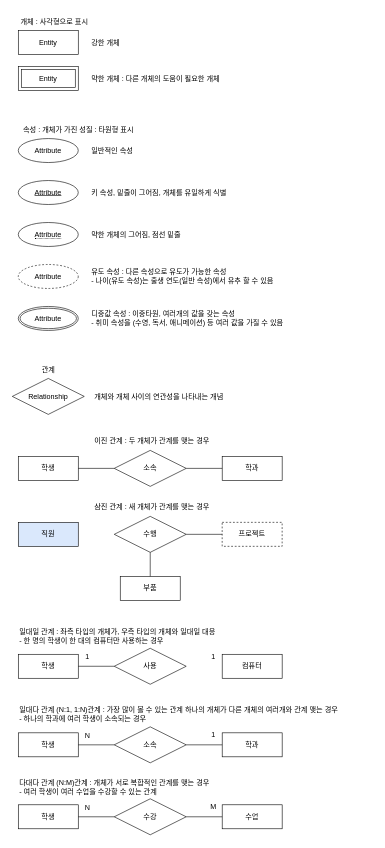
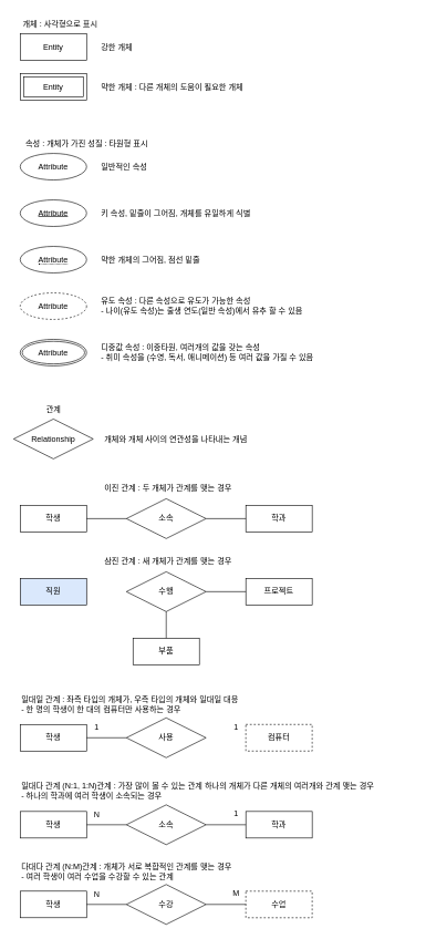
  <mxCell id="0" />
  <mxCell id="1" parent="0" />
  <mxCell id="2" value="Entity" style="whiteSpace=wrap;html=1;align=center;" vertex="1" parent="1"><mxGeometry x="30" y="50" width="100" height="40" as="geometry" /></mxCell>
  <mxCell id="3" value="개체 : 사각형으로 표시" style="text;html=1;align=center;verticalAlign=middle;resizable=0;points=[];autosize=1;strokeColor=none;fillColor=none;" vertex="1" parent="1"><mxGeometry x="20" y="20" width="140" height="30" as="geometry" /></mxCell>
  <mxCell id="4" value="Entity" style="shape=ext;margin=3;double=1;whiteSpace=wrap;html=1;align=center;" vertex="1" parent="1"><mxGeometry x="30" y="110" width="100" height="40" as="geometry" /></mxCell>
  <mxCell id="5" value="강한 개체" style="text;html=1;align=left;verticalAlign=middle;resizable=0;points=[];autosize=1;strokeColor=none;fillColor=none;rotation=0;" vertex="1" parent="1"><mxGeometry x="150" y="55" width="70" height="30" as="geometry" /></mxCell>
  <mxCell id="6" value="약한 개체 : 다른 개체의 도움이 필요한 개체" style="text;html=1;align=left;verticalAlign=middle;resizable=0;points=[];autosize=1;strokeColor=none;fillColor=none;" vertex="1" parent="1"><mxGeometry x="150" y="115" width="250" height="30" as="geometry" /></mxCell>
  <mxCell id="7" value="Attribute" style="ellipse;whiteSpace=wrap;html=1;align=center;" vertex="1" parent="1"><mxGeometry x="30" y="230" width="100" height="40" as="geometry" /></mxCell>
  <mxCell id="8" value="속성 : 개체가 가진 성질 : 타원형 표시" style="text;html=1;align=center;verticalAlign=middle;resizable=0;points=[];autosize=1;strokeColor=none;fillColor=none;" vertex="1" parent="1"><mxGeometry x="20" y="200" width="220" height="30" as="geometry" /></mxCell>
  <mxCell id="9" value="일반적인 속성" style="text;html=1;align=left;verticalAlign=middle;resizable=0;points=[];autosize=1;strokeColor=none;fillColor=none;" vertex="1" parent="1"><mxGeometry x="150" y="235" width="100" height="30" as="geometry" /></mxCell>
  <mxCell id="10" value="키 속성, 밑줄이 그어짐, 개체를 유일하게 식별" style="text;html=1;align=left;verticalAlign=middle;resizable=0;points=[];autosize=1;strokeColor=none;fillColor=none;" vertex="1" parent="1"><mxGeometry x="150" y="305" width="270" height="30" as="geometry" /></mxCell>
  <mxCell id="11" value="약한 개체의 그어짐, 점선 밑줄" style="text;html=1;align=left;verticalAlign=middle;resizable=0;points=[];autosize=1;strokeColor=none;fillColor=none;" vertex="1" parent="1"><mxGeometry x="150" y="375" width="180" height="30" as="geometry" /></mxCell>
  <mxCell id="12" value="Attribute" style="ellipse;whiteSpace=wrap;html=1;align=center;dashed=1;" vertex="1" parent="1"><mxGeometry x="30" y="440" width="100" height="40" as="geometry" /></mxCell>
  <mxCell id="13" value="유도 속성 : 다른 속성으로 유도가 가능한 속성&lt;div&gt;- 나이(유도 속성)는 출생 연도(일반 속성)에서 유추 할 수 있음&lt;/div&gt;" style="text;html=1;align=left;verticalAlign=middle;resizable=0;points=[];autosize=1;strokeColor=none;fillColor=none;" vertex="1" parent="1"><mxGeometry x="150" y="440" width="350" height="40" as="geometry" /></mxCell>
  <mxCell id="14" value="Attribute" style="ellipse;whiteSpace=wrap;html=1;align=center;fontStyle=4;" vertex="1" parent="1"><mxGeometry x="30" y="300" width="100" height="40" as="geometry" /></mxCell>
  <mxCell id="15" value="Attribute" style="ellipse;shape=doubleEllipse;margin=3;whiteSpace=wrap;html=1;align=center;" vertex="1" parent="1"><mxGeometry x="30" y="510" width="100" height="40" as="geometry" /></mxCell>
  <mxCell id="16" value="디중값 속성 : 이중타원, 여러개의 값을 갖는 속성&lt;br&gt;- 취미 속성을 (수영, 독서, 애니메이션) 등 여러 값을 가질 수 있음" style="text;html=1;align=left;verticalAlign=middle;resizable=0;points=[];autosize=1;strokeColor=none;fillColor=none;" vertex="1" parent="1"><mxGeometry x="150" y="510" width="370" height="40" as="geometry" /></mxCell>
  <mxCell id="17" value="&lt;span style=&quot;border-bottom: 1px dotted&quot;&gt;Attribute&lt;/span&gt;" style="ellipse;whiteSpace=wrap;html=1;align=center;" vertex="1" parent="1"><mxGeometry x="30" y="370" width="100" height="40" as="geometry" /></mxCell>
  <mxCell id="18" value="Relationship" style="shape=rhombus;perimeter=rhombusPerimeter;whiteSpace=wrap;html=1;align=center;" vertex="1" parent="1"><mxGeometry x="20" y="630" width="120" height="60" as="geometry" /></mxCell>
  <mxCell id="19" value="관계" style="text;html=1;align=center;verticalAlign=middle;resizable=0;points=[];autosize=1;strokeColor=none;fillColor=none;" vertex="1" parent="1"><mxGeometry x="55" y="600" width="50" height="30" as="geometry" /></mxCell>
  <mxCell id="20" value="개체와 개체 사이의 연관성을 나타내는 개념" style="text;html=1;align=left;verticalAlign=middle;resizable=0;points=[];autosize=1;strokeColor=none;fillColor=none;" vertex="1" parent="1"><mxGeometry x="155" y="645" width="260" height="30" as="geometry" /></mxCell>
  <mxCell id="21" value="소속" style="shape=rhombus;perimeter=rhombusPerimeter;whiteSpace=wrap;html=1;align=center;" vertex="1" parent="1"><mxGeometry x="190" y="750" width="120" height="60" as="geometry" /></mxCell>
  <mxCell id="22" value="학과" style="whiteSpace=wrap;html=1;align=center;" vertex="1" parent="1"><mxGeometry x="370" y="760" width="100" height="40" as="geometry" /></mxCell>
  <mxCell id="23" value="학생" style="whiteSpace=wrap;html=1;align=center;" vertex="1" parent="1"><mxGeometry x="30" y="760" width="100" height="40" as="geometry" /></mxCell>
  <mxCell id="24" value="이진 관계 : 두 개체가 관계를 맺는 경우" style="text;html=1;align=left;verticalAlign=middle;resizable=0;points=[];autosize=1;strokeColor=none;fillColor=none;" vertex="1" parent="1"><mxGeometry x="155" y="720" width="230" height="30" as="geometry" /></mxCell>
  <mxCell id="25" value="수행" style="shape=rhombus;perimeter=rhombusPerimeter;whiteSpace=wrap;html=1;align=center;" vertex="1" parent="1"><mxGeometry x="190" y="860" width="120" height="60" as="geometry" /></mxCell>
- <mxCell id="26" value="프로젝트" style="whiteSpace=wrap;html=1;align=center;dashed=1;" vertex="1" parent="1"><mxGeometry x="370" y="870" width="100" height="40" as="geometry" /></mxCell>
+ <mxCell id="26" value="프로젝트" style="whiteSpace=wrap;html=1;align=center;" vertex="1" parent="1"><mxGeometry x="370" y="870" width="100" height="40" as="geometry" /></mxCell>
  <mxCell id="27" value="직원" style="whiteSpace=wrap;html=1;align=center;fillColor=#dae8fc;" vertex="1" parent="1"><mxGeometry x="30" y="870" width="100" height="40" as="geometry" /></mxCell>
  <mxCell id="28" value="삼진 관계 : 새 개체가 관계를 맺는 경우" style="text;html=1;align=left;verticalAlign=middle;resizable=0;points=[];autosize=1;strokeColor=none;fillColor=none;" vertex="1" parent="1"><mxGeometry x="155" y="830" width="230" height="30" as="geometry" /></mxCell>
  <mxCell id="29" value="부품" style="whiteSpace=wrap;html=1;align=center;" vertex="1" parent="1"><mxGeometry x="200" y="960" width="100" height="40" as="geometry" /></mxCell>
  <mxCell id="30" value="사용" style="shape=rhombus;perimeter=rhombusPerimeter;whiteSpace=wrap;html=1;align=center;" vertex="1" parent="1"><mxGeometry x="190" y="1080" width="120" height="60" as="geometry" /></mxCell>
- <mxCell id="31" value="컴퓨터" style="whiteSpace=wrap;html=1;align=center;" vertex="1" parent="1"><mxGeometry x="370" y="1090" width="100" height="40" as="geometry" /></mxCell>
+ <mxCell id="31" value="컴퓨터" style="whiteSpace=wrap;html=1;align=center;dashed=1;" vertex="1" parent="1"><mxGeometry x="370" y="1090" width="100" height="40" as="geometry" /></mxCell>
  <mxCell id="32" value="학생" style="whiteSpace=wrap;html=1;align=center;" vertex="1" parent="1"><mxGeometry x="30" y="1090" width="100" height="40" as="geometry" /></mxCell>
  <mxCell id="33" value="" style="endArrow=none;html=1;rounded=0;entryX=0;entryY=0.5;entryDx=0;entryDy=0;" edge="1" parent="1" target="26"><mxGeometry relative="1" as="geometry"><mxPoint x="310" y="890" as="sourcePoint" /><mxPoint x="350" y="890" as="targetPoint" /></mxGeometry></mxCell>
  <mxCell id="34" value="" style="endArrow=none;html=1;rounded=0;entryX=0.5;entryY=0;entryDx=0;entryDy=0;" edge="1" parent="1" target="29"><mxGeometry relative="1" as="geometry"><mxPoint x="250" y="920" as="sourcePoint" /><mxPoint x="410" y="920" as="targetPoint" /></mxGeometry></mxCell>
  <mxCell id="35" value="일대일 관계 : 좌측 타입의 개체가, 우측 타입의 개체와 일대일 대응&lt;div&gt;- 한 명의 학생이 한 대의 컴퓨터만 사용하는 경우&lt;/div&gt;" style="text;html=1;align=left;verticalAlign=middle;resizable=0;points=[];autosize=1;strokeColor=none;fillColor=none;" vertex="1" parent="1"><mxGeometry x="30" y="1039" width="380" height="40" as="geometry" /></mxCell>
  <mxCell id="36" value="" style="endArrow=none;html=1;rounded=0;entryX=0;entryY=0.5;entryDx=0;entryDy=0;exitX=1;exitY=0.5;exitDx=0;exitDy=0;" edge="1" parent="1" source="32" target="30"><mxGeometry relative="1" as="geometry"><mxPoint x="170" y="1130" as="sourcePoint" /><mxPoint x="290" y="1110" as="targetPoint" /></mxGeometry></mxCell>
  <mxCell id="37" value="1" style="text;html=1;align=center;verticalAlign=middle;resizable=0;points=[];autosize=1;strokeColor=none;fillColor=none;" vertex="1" parent="1"><mxGeometry x="130" y="1080" width="30" height="30" as="geometry" /></mxCell>
  <mxCell id="38" value="1" style="text;html=1;align=center;verticalAlign=middle;resizable=0;points=[];autosize=1;strokeColor=none;fillColor=none;" vertex="1" parent="1"><mxGeometry x="340" y="1079" width="30" height="30" as="geometry" /></mxCell>
  <mxCell id="39" value="소속" style="shape=rhombus;perimeter=rhombusPerimeter;whiteSpace=wrap;html=1;align=center;" vertex="1" parent="1"><mxGeometry x="190" y="1211" width="120" height="60" as="geometry" /></mxCell>
  <mxCell id="40" value="학과" style="whiteSpace=wrap;html=1;align=center;" vertex="1" parent="1"><mxGeometry x="370" y="1221" width="100" height="40" as="geometry" /></mxCell>
  <mxCell id="41" value="학생" style="whiteSpace=wrap;html=1;align=center;" vertex="1" parent="1"><mxGeometry x="30" y="1221" width="100" height="40" as="geometry" /></mxCell>
  <mxCell id="42" value="" style="endArrow=none;html=1;rounded=0;entryX=0;entryY=0.5;entryDx=0;entryDy=0;exitX=1;exitY=0.5;exitDx=0;exitDy=0;" edge="1" source="41" target="39" parent="1"><mxGeometry relative="1" as="geometry"><mxPoint x="170" y="1261" as="sourcePoint" /><mxPoint x="290" y="1241" as="targetPoint" /></mxGeometry></mxCell>
  <mxCell id="43" value="" style="endArrow=none;html=1;rounded=0;exitX=1;exitY=0.5;exitDx=0;exitDy=0;entryX=0;entryY=0.5;entryDx=0;entryDy=0;" edge="1" source="39" target="40" parent="1"><mxGeometry relative="1" as="geometry"><mxPoint x="310" y="1240.5" as="sourcePoint" /><mxPoint x="470" y="1240.5" as="targetPoint" /></mxGeometry></mxCell>
  <mxCell id="44" value="N" style="text;html=1;align=center;verticalAlign=middle;resizable=0;points=[];autosize=1;strokeColor=none;fillColor=none;" vertex="1" parent="1"><mxGeometry x="130" y="1211" width="30" height="30" as="geometry" /></mxCell>
  <mxCell id="45" value="1" style="text;html=1;align=center;verticalAlign=middle;resizable=0;points=[];autosize=1;strokeColor=none;fillColor=none;" vertex="1" parent="1"><mxGeometry x="340" y="1210" width="30" height="30" as="geometry" /></mxCell>
  <mxCell id="46" value="일대다 관계 (N:1, 1:N)관계 : 가장 많이 볼 수 있는 관계 하나의 개체가 다른 개체의 여러개와 관계 맺는 경우&amp;nbsp;&lt;div&gt;- 하나의 학과에 여러 학생이 소속되는 경우&lt;/div&gt;" style="text;html=1;align=left;verticalAlign=middle;resizable=0;points=[];autosize=1;strokeColor=none;fillColor=none;" vertex="1" parent="1"><mxGeometry x="30" y="1170" width="590" height="40" as="geometry" /></mxCell>
  <mxCell id="47" value="수강" style="shape=rhombus;perimeter=rhombusPerimeter;whiteSpace=wrap;html=1;align=center;" vertex="1" parent="1"><mxGeometry x="190" y="1331" width="120" height="60" as="geometry" /></mxCell>
- <mxCell id="48" value="수업" style="whiteSpace=wrap;html=1;align=center;" vertex="1" parent="1"><mxGeometry x="370" y="1341" width="100" height="40" as="geometry" /></mxCell>
+ <mxCell id="48" value="수업" style="whiteSpace=wrap;html=1;align=center;dashed=1;" vertex="1" parent="1"><mxGeometry x="370" y="1341" width="100" height="40" as="geometry" /></mxCell>
  <mxCell id="49" value="학생" style="whiteSpace=wrap;html=1;align=center;" vertex="1" parent="1"><mxGeometry x="30" y="1341" width="100" height="40" as="geometry" /></mxCell>
  <mxCell id="50" value="" style="endArrow=none;html=1;rounded=0;entryX=0;entryY=0.5;entryDx=0;entryDy=0;exitX=1;exitY=0.5;exitDx=0;exitDy=0;" edge="1" source="49" target="47" parent="1"><mxGeometry relative="1" as="geometry"><mxPoint x="170" y="1381" as="sourcePoint" /><mxPoint x="290" y="1361" as="targetPoint" /></mxGeometry></mxCell>
  <mxCell id="51" value="" style="endArrow=none;html=1;rounded=0;exitX=1;exitY=0.5;exitDx=0;exitDy=0;entryX=0;entryY=0.5;entryDx=0;entryDy=0;" edge="1" source="47" target="48" parent="1"><mxGeometry relative="1" as="geometry"><mxPoint x="310" y="1360.5" as="sourcePoint" /><mxPoint x="470" y="1360.5" as="targetPoint" /></mxGeometry></mxCell>
  <mxCell id="52" value="N" style="text;html=1;align=center;verticalAlign=middle;resizable=0;points=[];autosize=1;strokeColor=none;fillColor=none;" vertex="1" parent="1"><mxGeometry x="130" y="1331" width="30" height="30" as="geometry" /></mxCell>
  <mxCell id="53" value="M" style="text;html=1;align=center;verticalAlign=middle;resizable=0;points=[];autosize=1;strokeColor=none;fillColor=none;" vertex="1" parent="1"><mxGeometry x="340" y="1330" width="30" height="30" as="geometry" /></mxCell>
  <mxCell id="54" value="다대다 관계 (N:M)관계 : 개체가 서로 복합적인 관계를 맺는 경우&amp;nbsp;&lt;div&gt;- 여러 학생이 여러 수업을 수강할 수 있는 관계&lt;/div&gt;" style="text;html=1;align=left;verticalAlign=middle;resizable=0;points=[];autosize=1;strokeColor=none;fillColor=none;" vertex="1" parent="1"><mxGeometry x="30" y="1291" width="370" height="40" as="geometry" /></mxCell>
  <mxCell id="55" value="" style="endArrow=none;html=1;rounded=0;exitX=1;exitY=0.5;exitDx=0;exitDy=0;entryX=0;entryY=0.5;entryDx=0;entryDy=0;" edge="1" parent="1" source="23" target="21"><mxGeometry relative="1" as="geometry"><mxPoint x="280" y="930" as="sourcePoint" /><mxPoint x="440" y="930" as="targetPoint" /></mxGeometry></mxCell>
  <mxCell id="56" value="" style="endArrow=none;html=1;rounded=0;exitX=1;exitY=0.5;exitDx=0;exitDy=0;entryX=0;entryY=0.5;entryDx=0;entryDy=0;" edge="1" parent="1" source="21" target="22"><mxGeometry relative="1" as="geometry"><mxPoint x="280" y="930" as="sourcePoint" /><mxPoint x="440" y="930" as="targetPoint" /></mxGeometry></mxCell>
